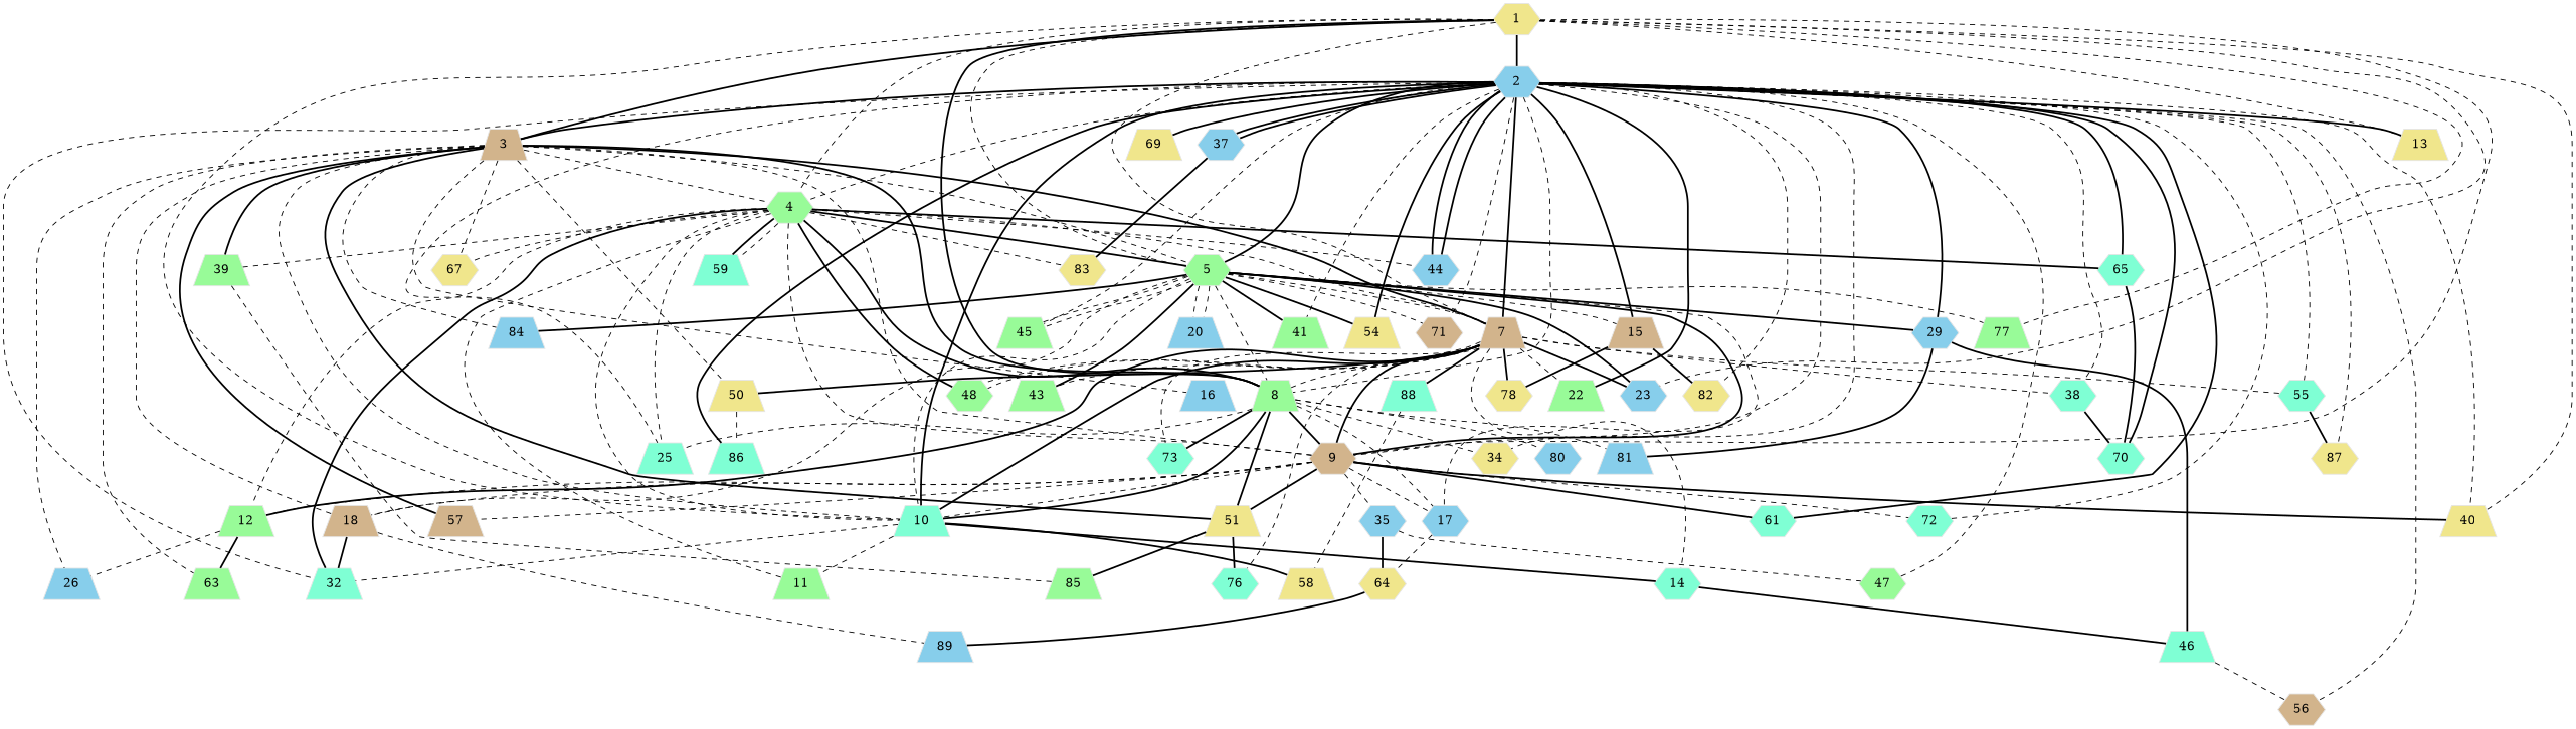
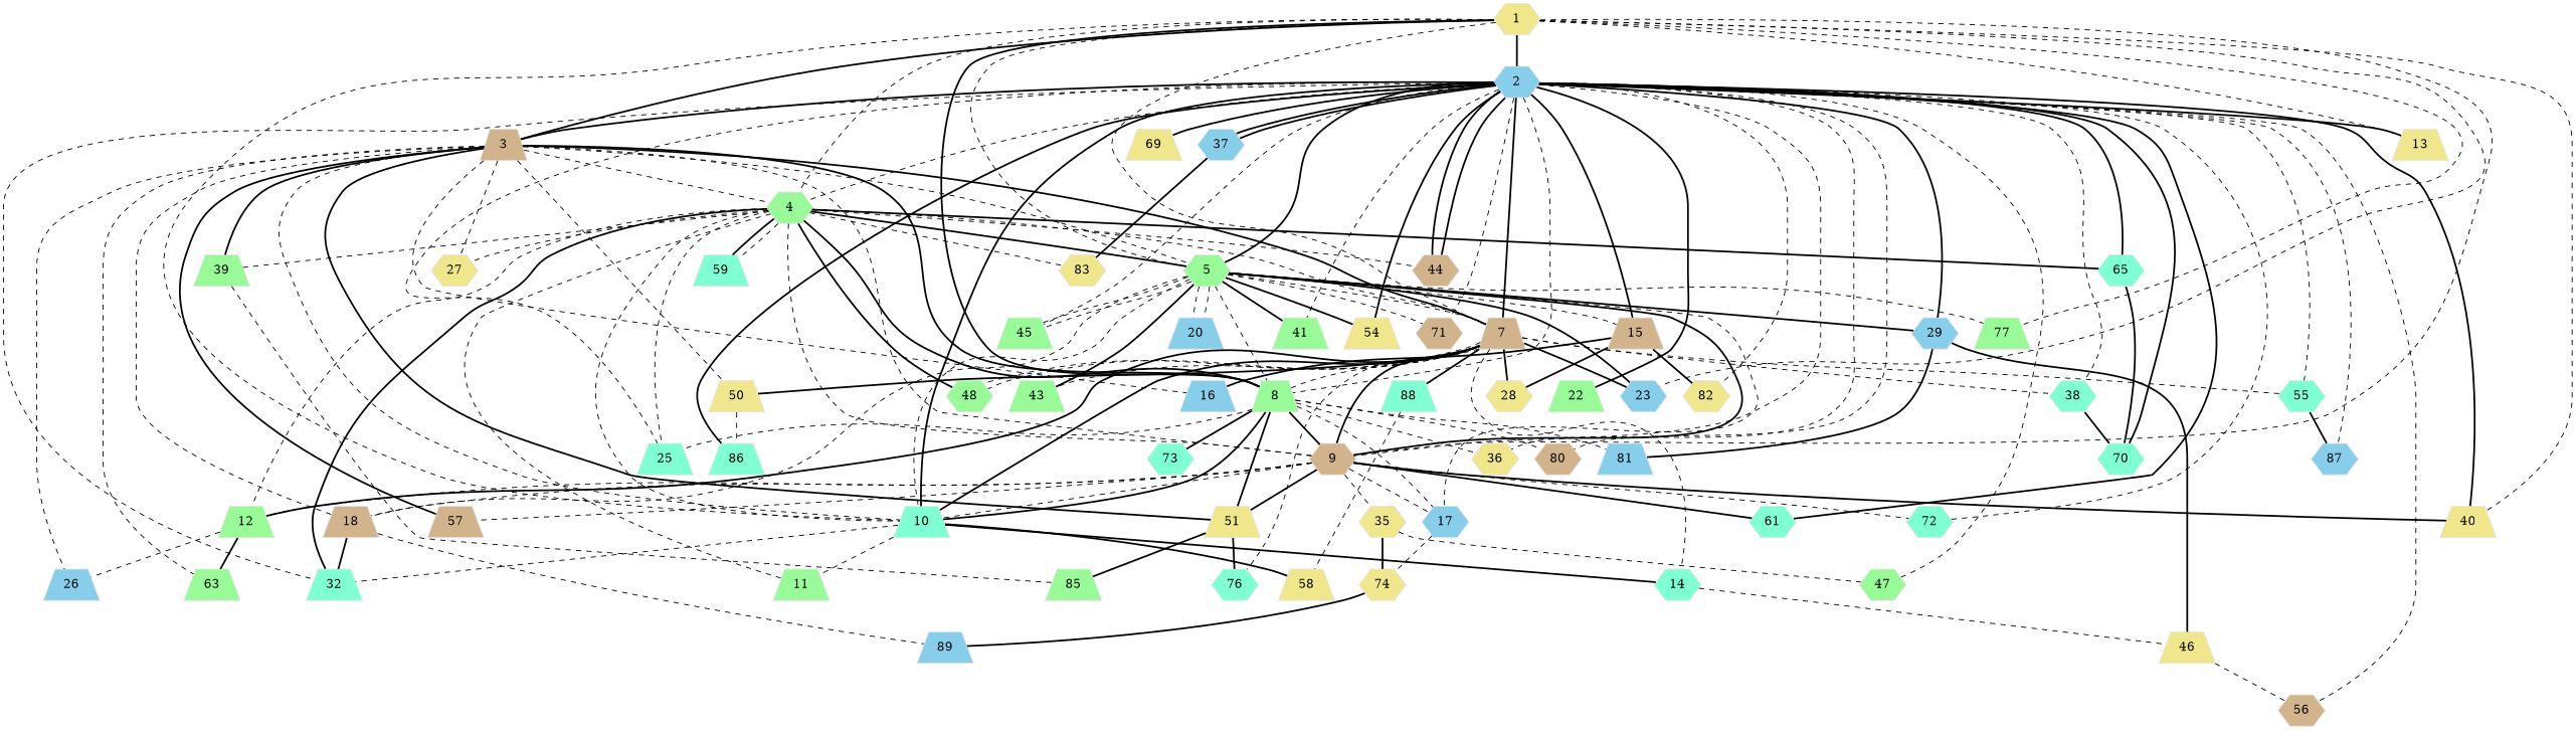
  graph {
    node [color=gray90 fillcolor=khaki shape=trapezium style=filled]
    edge [style=dashed]
    1 [shape=hexagon super="+36"]
    2 [fillcolor=skyblue shape=hexagon super="+6"]
    3 [fillcolor=tan super="+19"]
    4 [fillcolor=palegreen shape=hexagon super="+75"]
    5 [fillcolor=palegreen shape=hexagon super="+24"]
    7 [fillcolor=tan super="+42"]
    8 [fillcolor=palegreen super="+30"]
    9 [fillcolor=tan shape=hexagon super="+33"]
    10 [fillcolor=aquamarine super="+67"]
    13
    23 [fillcolor=skyblue shape=hexagon]
    40 [super="+60"]
    77 [fillcolor=palegreen]
    15 [fillcolor=tan]
    22 [fillcolor=palegreen]
    25 [fillcolor=aquamarine super="+79"]
    29 [fillcolor=skyblue shape=hexagon super="+31"]
    32 [fillcolor=aquamarine super="+52"]
-   34 [shape=hexagon]
+   34 [shape=hexagon label=36]
    37 [fillcolor=skyblue shape=hexagon]
    38 [fillcolor=aquamarine shape=hexagon super="+53"]
    41 [fillcolor=palegreen]
-   44 [fillcolor=skyblue shape=hexagon super="+62"]
+   44 [fillcolor=tan shape=hexagon super="+62"]
    45 [fillcolor=palegreen super="+74"]
    47 [fillcolor=palegreen shape=hexagon]
    54
    55 [fillcolor=aquamarine shape=hexagon]
    56 [fillcolor=tan shape=hexagon]
    61 [fillcolor=aquamarine shape=hexagon]
    65 [fillcolor=aquamarine shape=hexagon]
    69
    70 [fillcolor=aquamarine shape=hexagon super="+90"]
    71 [fillcolor=tan shape=hexagon]
    72 [fillcolor=aquamarine shape=hexagon]
-   80 [fillcolor=skyblue shape=hexagon]
+   80 [fillcolor=tan shape=hexagon]
    82 [shape=hexagon]
    86 [fillcolor=aquamarine]
-   87 [shape=hexagon]
+   87 [fillcolor=skyblue shape=hexagon]
    16 [fillcolor=skyblue]
    18 [fillcolor=tan super="+66"]
    26 [fillcolor=skyblue]
-   27 [shape=hexagon label=67]
+   27 [shape=hexagon]
    39 [fillcolor=palegreen]
    50
    51 [super="+91"]
    57 [fillcolor=tan]
    63 [fillcolor=palegreen]
-   84 [fillcolor=skyblue]
    11 [fillcolor=palegreen]
    12 [fillcolor=palegreen super="+68"]
    48 [fillcolor=palegreen shape=hexagon super="+78"]
    59 [fillcolor=aquamarine]
    83 [shape=hexagon]
    17 [fillcolor=skyblue shape=hexagon super="+49"]
    20 [fillcolor=skyblue]
    43 [fillcolor=palegreen]
    14 [fillcolor=aquamarine shape=hexagon super="+21"]
-   28 [shape=hexagon label=78]
+   28 [shape=hexagon]
    73 [fillcolor=aquamarine shape=hexagon]
    76 [fillcolor=aquamarine shape=hexagon]
    88 [fillcolor=aquamarine]
    81 [fillcolor=skyblue]
-   35 [fillcolor=skyblue shape=hexagon]
+   35 [shape=hexagon]
    58
-   46 [fillcolor=aquamarine]
+   46
    89 [fillcolor=skyblue]
    85 [fillcolor=palegreen]
-   64 [shape=hexagon]
+   64 [shape=hexagon label=74]
    1 -- 2 [style=bold weight=3]
    1 -- 3 [style=bold]
    1 -- 4
    1 -- 5
    1 -- 7
    1 -- 8 [style=bold]
    1 -- 9
    1 -- 10
    1 -- 13
    1 -- 23
    1 -- 40
    1 -- 77
    2 -- 3 [style=bold weight=3]
    2 -- 4 [weight=3]
    2 -- 5 [style=bold weight=2]
    2 -- 7 [style=bold weight=2]
    2 -- 8 [weight=2]
    2 -- 9 [weight=3]
    2 -- 10 [style=bold weight=2]
    2 -- 13 [style=bold]
-   2 -- 40
+   2 -- 40 [style=bold]
    2 -- 15 [style=bold]
    2 -- 22 [style=bold]
    2 -- 25
    2 -- 29 [style=bold]
    2 -- 32
    2 -- 34
    2 -- 37 [style=bold]
    2 -- 37 [style=bold]
    2 -- 38 [weight=2]
    2 -- 41
    2 -- 44 [style=bold]
    2 -- 44 [style=bold]
    2 -- 45
    2 -- 47
    2 -- 54 [style=bold]
    2 -- 55
    2 -- 56
    2 -- 61 [style=bold]
    2 -- 65 [style=bold]
    2 -- 69 [style=bold weight=2]
    2 -- 70 [style=bold]
    2 -- 71
    2 -- 72
+   2 -- 80
    2 -- 82
    2 -- 86 [style=bold]
    2 -- 87
    3 -- 4
    3 -- 5
    3 -- 7 [style=bold]
    3 -- 8 [style=bold]
    3 -- 9
    3 -- 10
    3 -- 16
    3 -- 18
    3 -- 26
    3 -- 27
    3 -- 39 [style=bold]
    3 -- 50
    3 -- 51 [style=bold]
    3 -- 57 [style=bold]
    3 -- 63
-   3 -- 84
    4 -- 5 [style=bold]
    4 -- 7
    4 -- 8 [style=bold]
    4 -- 9
    4 -- 10
    4 -- 25
    4 -- 32 [style=bold]
    4 -- 44
    4 -- 65 [style=bold]
    4 -- 27
    4 -- 39
    4 -- 11
    4 -- 12
    4 -- 48 [style=bold]
    4 -- 59 [style=bold]
    4 -- 59
    4 -- 83
    5 -- 7
    5 -- 8
    5 -- 9 [style=bold]
    5 -- 10
    5 -- 23 [style=bold]
    5 -- 77
    5 -- 15
    5 -- 29 [style=bold]
    5 -- 41 [style=bold]
    5 -- 45
    5 -- 45
    5 -- 54 [style=bold]
    5 -- 71
    5 -- 18 [weight=2]
-   5 -- 84 [style=bold]
    5 -- 17
    5 -- 20
    5 -- 20
    5 -- 43 [style=bold]
    7 -- 8 [weight=2]
    7 -- 9 [style=bold]
    7 -- 10 [style=bold]
    7 -- 23 [style=bold]
-   7 -- 22
    7 -- 38
    7 -- 55
    7 -- 50 [style=bold]
    7 -- 12 [style=bold]
    7 -- 48
    7 -- 48
    7 -- 43
    7 -- 14 [weight=2]
    7 -- 28 [style=bold]
-   7 -- 73
    7 -- 76
    7 -- 88 [style=bold weight=2]
    8 -- 9 [style=bold]
    8 -- 10 [style=bold]
    8 -- 25
    8 -- 34
    8 -- 80
    8 -- 51 [style=bold]
    8 -- 17
    8 -- 73 [style=bold]
    8 -- 81
    9 -- 10
    9 -- 40 [style=bold]
    9 -- 61 [style=bold]
    9 -- 72
    9 -- 18
    9 -- 51 [style=bold]
    9 -- 57
    9 -- 12
    9 -- 17
    9 -- 35 [weight=2]
    10 -- 32
    10 -- 11
    10 -- 14 [style=bold]
    10 -- 58 [style=bold]
    15 -- 82 [style=bold]
+   15 -- 16 [style=bold]
    15 -- 28 [style=bold]
    29 -- 81 [style=bold]
    29 -- 46 [style=bold]
    37 -- 83 [style=bold]
    38 -- 70 [style=bold]
    55 -- 87 [style=bold]
    65 -- 70 [style=bold]
    18 -- 32 [style=bold]
    18 -- 89
    39 -- 85
    50 -- 86
    51 -- 76 [style=bold]
    51 -- 85 [style=bold]
    12 -- 26
    12 -- 63 [style=bold]
    17 -- 64
-   14 -- 46 [style=bold]
+   14 -- 46
    88 -- 58
    35 -- 47
    35 -- 64 [style=bold]
    46 -- 56
    64 -- 89 [style=bold]
  }
